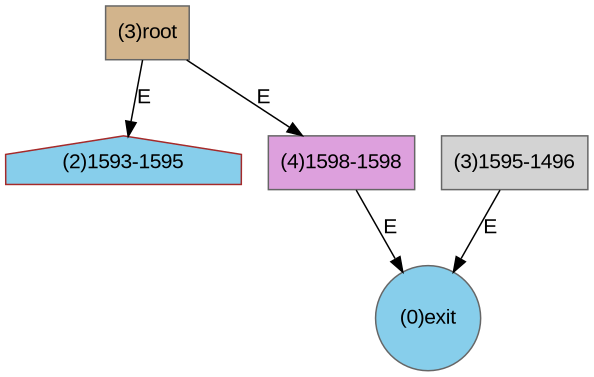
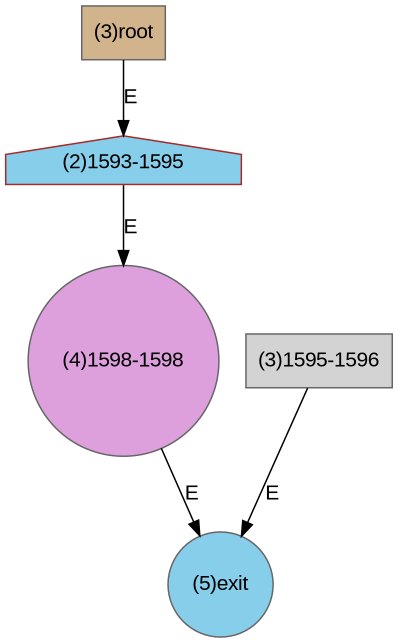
  digraph {
    fontname="Liberation Sans"
    node [color=gray40 fillcolor=skyblue fontname="Liberation Sans" shape=box style=filled]
    edge [fontname="Liberation Sans"]
    n1 [fillcolor=tan label="(3)root"]
    n2 [color=brown label="(2)1593-1595" shape=house]
-   n3 [fillcolor=plum label="(4)1598-1598"]
-   n4 [label="(0)exit" shape=circle]
-   n5 [fillcolor=lightgrey label="(3)1595-1496"]
+   n3 [fillcolor=plum label="(4)1598-1598" shape=circle]
+   n4 [label="(5)exit" shape=circle]
+   n5 [fillcolor=lightgrey label="(3)1595-1596"]
    n1 -> n2 [label=E]
-   n1 -> n3 [label=E]
+   n2 -> n3 [label=E]
    n3 -> n4 [label=E]
    n5 -> n4 [label=E]
  }
